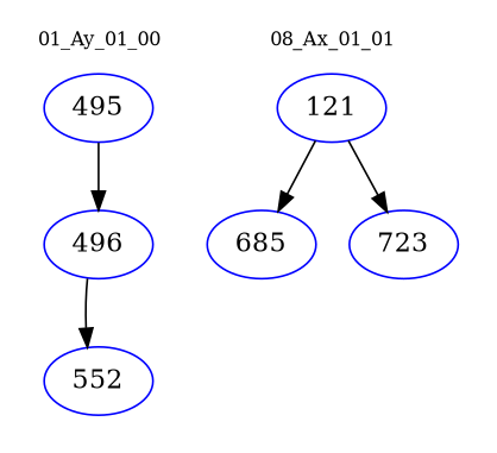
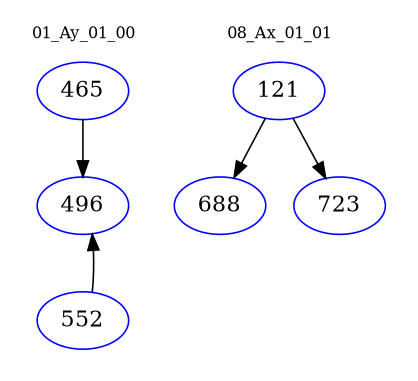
  digraph {
    node [color=blue]
    edge [color=black]
    n1 [label=496]
-   n2 [label=495]
+   n2 [label=465]
    n3 [label=552]
    n4 [label=121]
-   n5 [label=685]
+   n5 [label=688]
    n6 [label=723]
    subgraph cluster_1 {
      color=white
      fontsize=10
      label="01_Ay_01_00"
      n1
      n2
      n3
    }
    subgraph cluster_2 {
      color=white
      fontsize=10
      label="08_Ax_01_01"
      n4
      n5
      n6
    }
-   n1 -> n3
+   n3 -> n1
    n2 -> n1
    n4 -> n5
    n4 -> n6
  }
